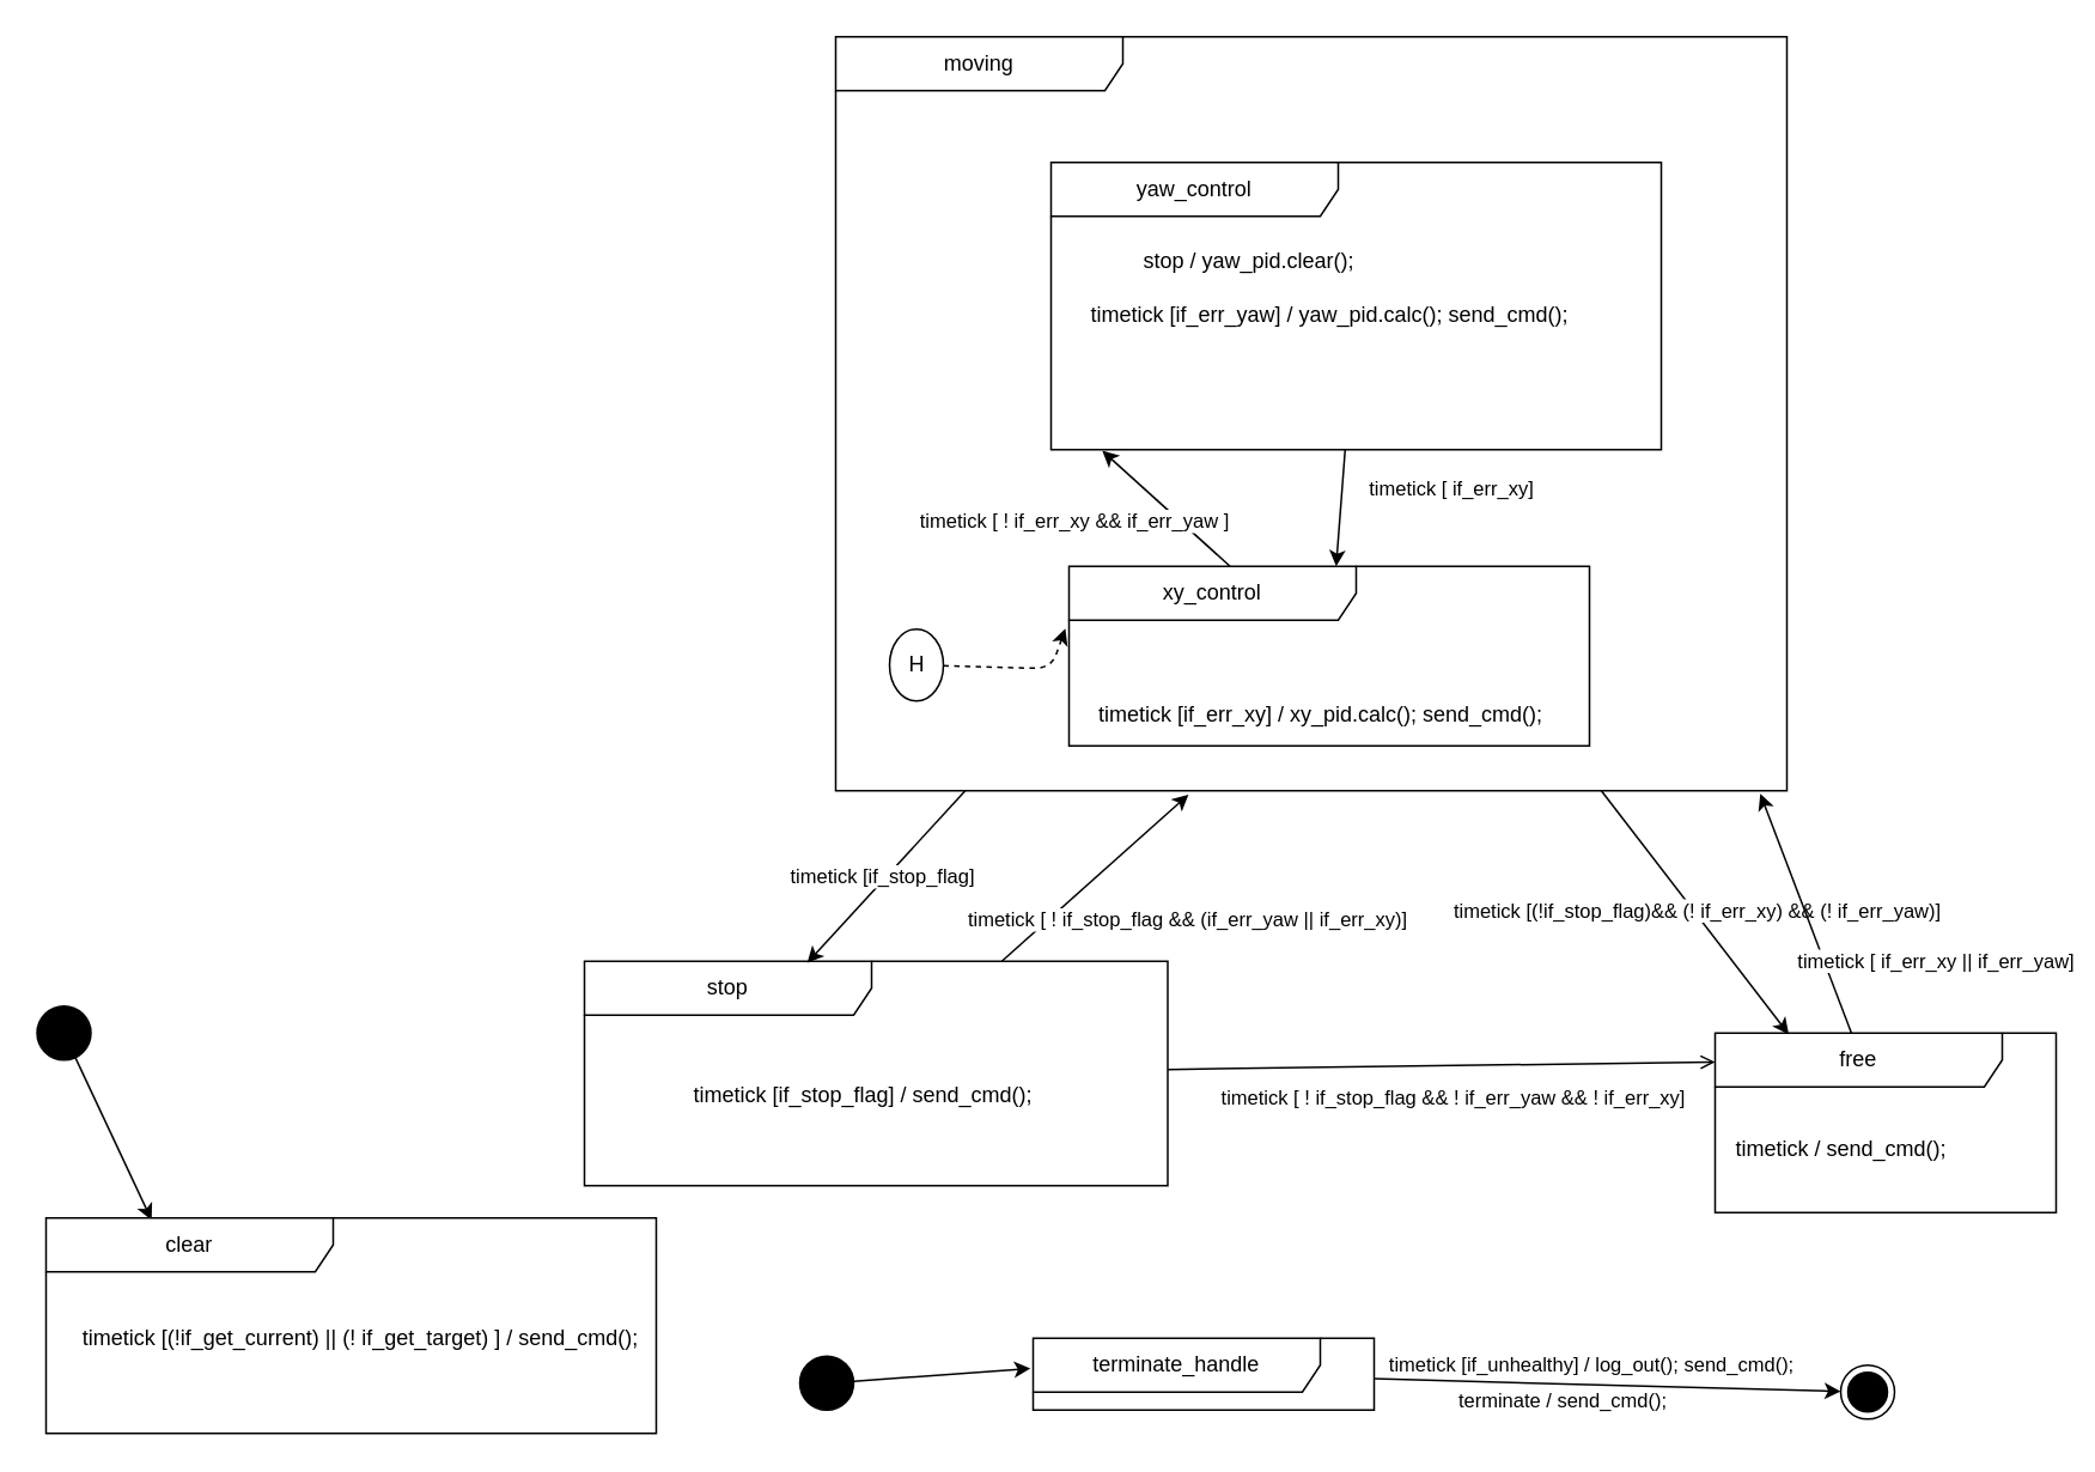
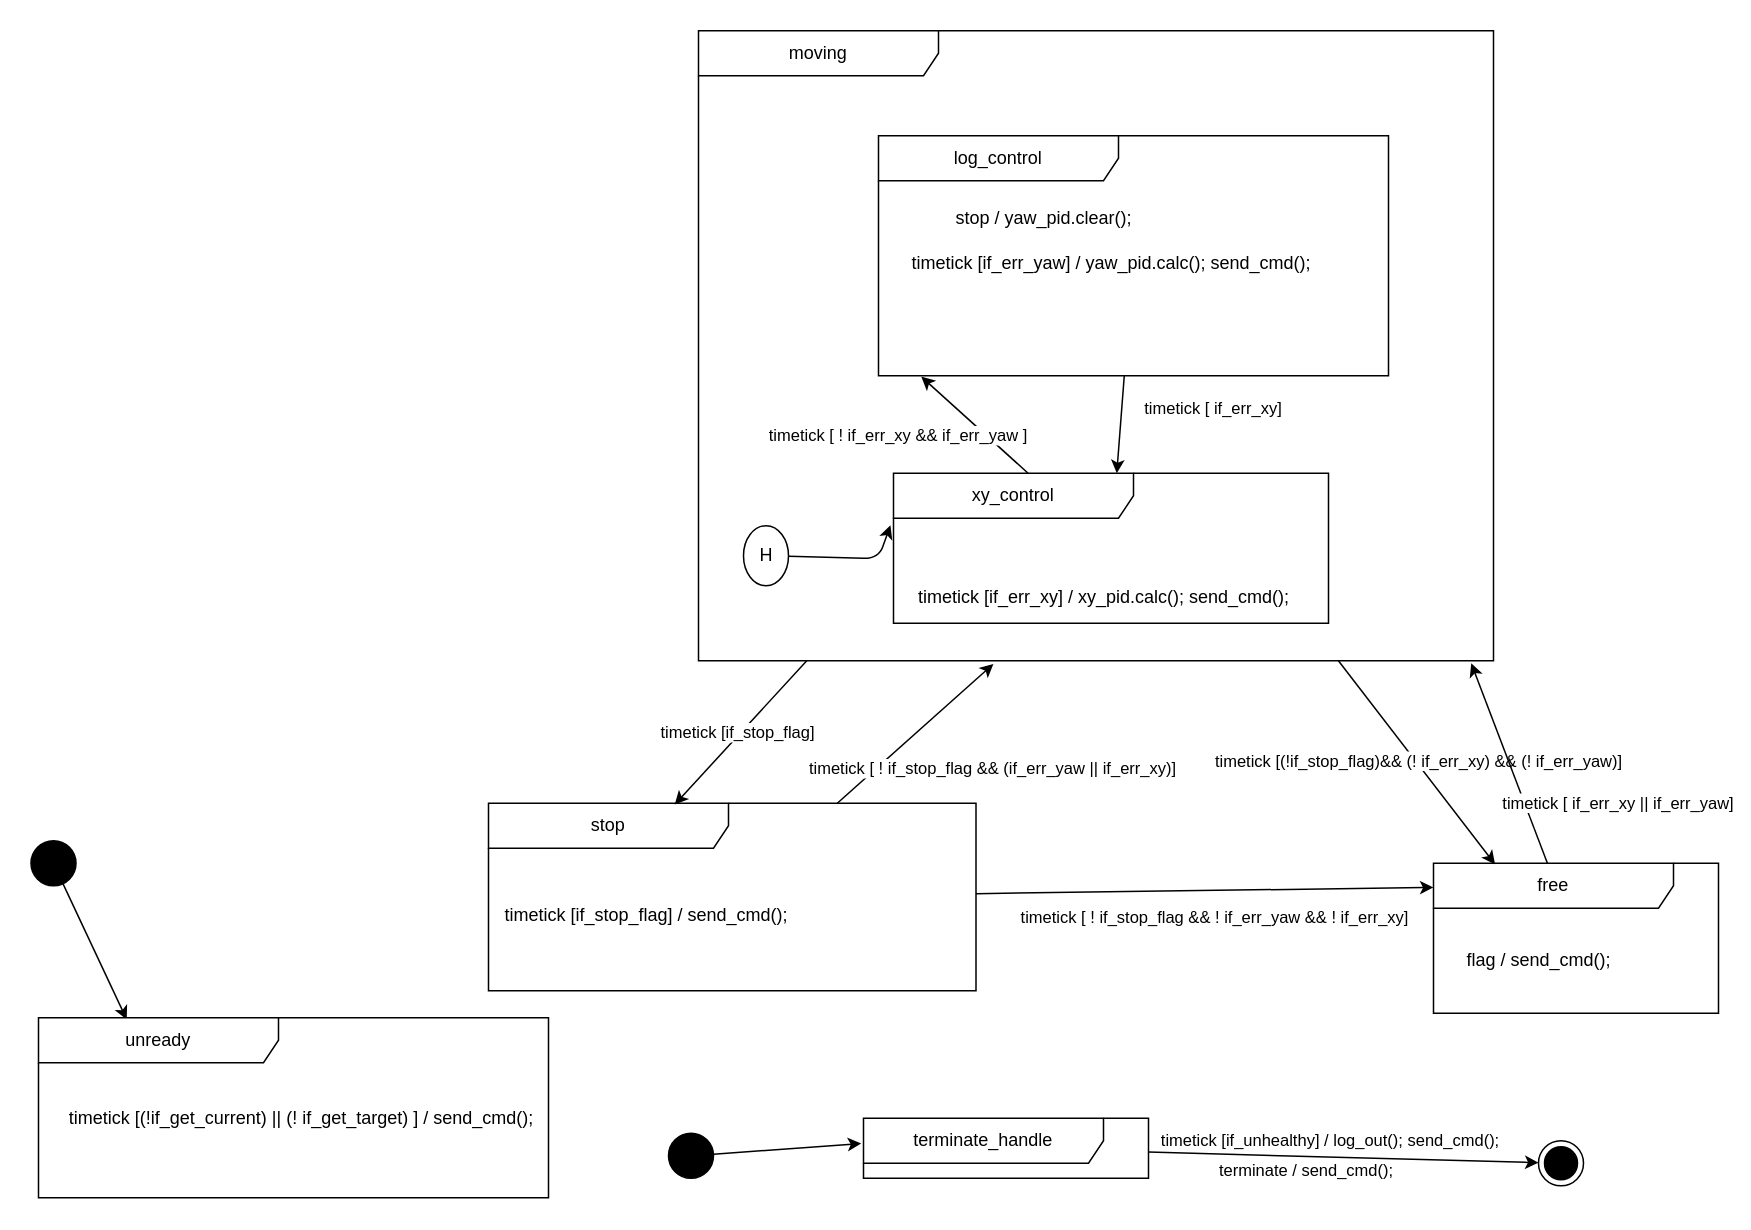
  <mxCell id="0" />
  <mxCell id="1" parent="0" />
  <mxCell id="2" value="moving" style="shape=umlFrame;whiteSpace=wrap;html=1;pointerEvents=0;recursiveResize=0;container=1;collapsible=0;width=160;" parent="1" vertex="1"><mxGeometry x="465" y="20" width="530" height="420" as="geometry" /></mxCell>
  <mxCell id="3" style="edgeStyle=none;html=1;" parent="2" source="5" target="10" edge="1"><mxGeometry relative="1" as="geometry" /></mxCell>
  <mxCell id="4" value="timetick [ if_err_xy]" style="edgeLabel;html=1;align=center;verticalAlign=middle;resizable=0;points=[];" parent="3" vertex="1" connectable="0"><mxGeometry x="-0.311" relative="1" as="geometry"><mxPoint x="60" as="offset" /></mxGeometry></mxCell>
- <mxCell id="5" value="yaw_control" style="shape=umlFrame;whiteSpace=wrap;html=1;pointerEvents=0;recursiveResize=0;container=1;collapsible=0;width=160;" parent="2" vertex="1"><mxGeometry x="120" y="70" width="340" height="160" as="geometry" /></mxCell>
+ <mxCell id="5" value="log_control" style="shape=umlFrame;whiteSpace=wrap;html=1;pointerEvents=0;recursiveResize=0;container=1;collapsible=0;width=160;" parent="2" vertex="1"><mxGeometry x="120" y="70" width="340" height="160" as="geometry" /></mxCell>
  <mxCell id="6" value="stop / yaw_pid.clear();" style="text;html=1;align=center;verticalAlign=middle;resizable=0;points=[];autosize=1;strokeColor=none;fillColor=none;" parent="5" vertex="1"><mxGeometry x="40" y="40" width="140" height="30" as="geometry" /></mxCell>
  <mxCell id="7" value="timetick [if_err_yaw] / yaw_pid.calc(); send_cmd();" style="text;html=1;align=center;verticalAlign=middle;resizable=0;points=[];autosize=1;strokeColor=none;fillColor=none;" parent="5" vertex="1"><mxGeometry x="10" y="70" width="290" height="30" as="geometry" /></mxCell>
- <mxCell id="8" style="edgeStyle=none;html=1;entryX=-0.007;entryY=0.347;entryDx=0;entryDy=0;entryPerimeter=0;dashed=1;" parent="2" source="9" target="10" edge="1"><mxGeometry relative="1" as="geometry"><Array as="points"><mxPoint x="120" y="352" /></Array></mxGeometry></mxCell>
+ <mxCell id="8" style="edgeStyle=none;html=1;entryX=-0.007;entryY=0.347;entryDx=0;entryDy=0;entryPerimeter=0;" parent="2" source="9" target="10" edge="1"><mxGeometry relative="1" as="geometry"><Array as="points"><mxPoint x="120" y="352" /></Array></mxGeometry></mxCell>
  <mxCell id="9" value="H" style="ellipse;html=1;" parent="2" vertex="1"><mxGeometry x="30" y="330" width="30" height="40" as="geometry" /></mxCell>
  <mxCell id="10" value="xy_control" style="shape=umlFrame;whiteSpace=wrap;html=1;pointerEvents=0;recursiveResize=0;container=1;collapsible=0;width=160;" parent="2" vertex="1"><mxGeometry x="130" y="295" width="290" height="100" as="geometry" /></mxCell>
  <mxCell id="11" value="timetick [if_err_xy] / xy_pid.calc(); send_cmd();" style="text;html=1;align=center;verticalAlign=middle;resizable=0;points=[];autosize=1;strokeColor=none;fillColor=none;" parent="10" vertex="1"><mxGeometry x="5" y="68" width="270" height="30" as="geometry" /></mxCell>
  <mxCell id="12" style="edgeStyle=none;html=1;entryX=0.084;entryY=1.004;entryDx=0;entryDy=0;entryPerimeter=0;" parent="2" source="10" target="5" edge="1"><mxGeometry relative="1" as="geometry" /></mxCell>
  <mxCell id="13" value="timetick [ ! if_err_xy &amp;amp;&amp;amp; if_err_yaw ]" style="edgeLabel;html=1;align=center;verticalAlign=middle;resizable=0;points=[];" parent="12" vertex="1" connectable="0"><mxGeometry x="0.195" y="3" relative="1" as="geometry"><mxPoint x="-43" y="11" as="offset" /></mxGeometry></mxCell>
  <mxCell id="14" value="stop" style="shape=umlFrame;whiteSpace=wrap;html=1;pointerEvents=0;recursiveResize=0;container=1;collapsible=0;width=160;" parent="1" vertex="1"><mxGeometry x="325" y="535" width="325" height="125" as="geometry" /></mxCell>
- <mxCell id="15" value="timetick [if_stop_flag] / send_cmd();" style="text;html=1;align=center;verticalAlign=middle;resizable=0;points=[];autosize=1;strokeColor=none;fillColor=none;" parent="14" vertex="1"><mxGeometry x="50" y="60" width="210" height="30" as="geometry" /></mxCell>
+ <mxCell id="15" value="timetick [if_stop_flag] / send_cmd();" style="text;html=1;align=center;verticalAlign=middle;resizable=0;points=[];autosize=1;strokeColor=none;fillColor=none;" parent="14" vertex="1"><mxGeometry y="60" width="210" height="30" as="geometry" /></mxCell>
  <mxCell id="16" value="free" style="shape=umlFrame;whiteSpace=wrap;html=1;pointerEvents=0;recursiveResize=0;container=1;collapsible=0;width=160;" parent="1" vertex="1"><mxGeometry x="955" y="575" width="190" height="100" as="geometry" /></mxCell>
- <mxCell id="17" value="timetick / send_cmd();" style="text;html=1;align=center;verticalAlign=middle;resizable=0;points=[];autosize=1;strokeColor=none;fillColor=none;" parent="16" vertex="1"><mxGeometry y="50" width="140" height="30" as="geometry" /></mxCell>
+ <mxCell id="17" value="flag / send_cmd();" style="text;html=1;align=center;verticalAlign=middle;resizable=0;points=[];autosize=1;strokeColor=none;fillColor=none;" parent="16" vertex="1"><mxGeometry y="50" width="140" height="30" as="geometry" /></mxCell>
  <mxCell id="18" style="edgeStyle=none;html=1;entryX=0.382;entryY=0.007;entryDx=0;entryDy=0;entryPerimeter=0;" parent="1" source="2" target="14" edge="1"><mxGeometry relative="1" as="geometry" /></mxCell>
  <mxCell id="19" value="timetick [if_stop_flag]" style="edgeLabel;html=1;align=center;verticalAlign=middle;resizable=0;points=[];" parent="18" vertex="1" connectable="0"><mxGeometry x="-0.143" y="-1" relative="1" as="geometry"><mxPoint x="-8" y="7" as="offset" /></mxGeometry></mxCell>
  <mxCell id="20" style="edgeStyle=none;html=1;entryX=0.216;entryY=0.007;entryDx=0;entryDy=0;entryPerimeter=0;" parent="1" source="2" target="16" edge="1"><mxGeometry relative="1" as="geometry" /></mxCell>
  <mxCell id="21" value="timetick [(!if_stop_flag)&amp;amp;&amp;amp; (! if_err_xy) &amp;amp;&amp;amp; (! if_err_yaw)]" style="edgeLabel;html=1;align=center;verticalAlign=middle;resizable=0;points=[];" parent="20" vertex="1" connectable="0"><mxGeometry x="-0.013" y="1" relative="1" as="geometry"><mxPoint as="offset" /></mxGeometry></mxCell>
  <mxCell id="22" value="" style="ellipse;fillColor=strokeColor;html=1;" parent="1" vertex="1"><mxGeometry x="20" y="560" width="30" height="30" as="geometry" /></mxCell>
  <mxCell id="23" style="edgeStyle=none;html=1;entryX=0.173;entryY=0.01;entryDx=0;entryDy=0;entryPerimeter=0;" parent="1" source="22" target="37" edge="1"><mxGeometry relative="1" as="geometry" /></mxCell>
  <mxCell id="24" style="edgeStyle=none;html=1;entryX=0.371;entryY=1.005;entryDx=0;entryDy=0;entryPerimeter=0;" parent="1" source="14" target="2" edge="1"><mxGeometry relative="1" as="geometry" /></mxCell>
  <mxCell id="25" value="timetick [ ! if_stop_flag &amp;amp;&amp;amp; (if_err_yaw || if_err_xy)]" style="edgeLabel;html=1;align=center;verticalAlign=middle;resizable=0;points=[];" parent="24" vertex="1" connectable="0"><mxGeometry x="0.198" relative="1" as="geometry"><mxPoint x="40" y="32" as="offset" /></mxGeometry></mxCell>
  <mxCell id="26" style="edgeStyle=none;html=1;entryX=0.972;entryY=1.004;entryDx=0;entryDy=0;entryPerimeter=0;" parent="1" source="16" target="2" edge="1"><mxGeometry relative="1" as="geometry" /></mxCell>
  <mxCell id="27" value="&lt;span style=&quot;color: rgb(0, 0, 0);&quot;&gt;timetick [ if_err_xy || if_err_yaw]&lt;/span&gt;" style="edgeLabel;html=1;align=center;verticalAlign=middle;resizable=0;points=[];" parent="26" vertex="1" connectable="0"><mxGeometry x="-0.4" y="-1" relative="1" as="geometry"><mxPoint x="61" as="offset" /></mxGeometry></mxCell>
  <mxCell id="28" value="" style="ellipse;fillColor=strokeColor;html=1;" parent="1" vertex="1"><mxGeometry x="445" y="755" width="30" height="30" as="geometry" /></mxCell>
  <mxCell id="29" style="edgeStyle=none;html=1;" parent="1" source="32" target="34" edge="1"><mxGeometry relative="1" as="geometry" /></mxCell>
  <mxCell id="30" value="terminate / send_cmd();" style="edgeLabel;html=1;align=center;verticalAlign=middle;resizable=0;points=[];" parent="29" vertex="1" connectable="0"><mxGeometry x="-0.395" y="1" relative="1" as="geometry"><mxPoint x="26" y="11" as="offset" /></mxGeometry></mxCell>
  <mxCell id="31" value="timetick [if_unhealthy] / log_out(); send_cmd();" style="edgeLabel;html=1;align=center;verticalAlign=middle;resizable=0;points=[];" parent="29" vertex="1" connectable="0"><mxGeometry x="-0.38" y="1" relative="1" as="geometry"><mxPoint x="40" y="-9" as="offset" /></mxGeometry></mxCell>
  <mxCell id="32" value="terminate_handle" style="shape=umlFrame;whiteSpace=wrap;html=1;pointerEvents=0;recursiveResize=0;container=1;collapsible=0;width=160;" parent="1" vertex="1"><mxGeometry x="575" y="745" width="190" height="40" as="geometry" /></mxCell>
  <mxCell id="33" style="edgeStyle=none;html=1;entryX=-0.008;entryY=0.421;entryDx=0;entryDy=0;entryPerimeter=0;" parent="1" source="28" target="32" edge="1"><mxGeometry relative="1" as="geometry" /></mxCell>
  <mxCell id="34" value="" style="ellipse;html=1;shape=endState;fillColor=strokeColor;" parent="1" vertex="1"><mxGeometry x="1025" y="760" width="30" height="30" as="geometry" /></mxCell>
- <mxCell id="35" style="edgeStyle=none;html=1;entryX=0;entryY=0.161;entryDx=0;entryDy=0;entryPerimeter=0;endArrow=open;" parent="1" source="14" target="16" edge="1"><mxGeometry relative="1" as="geometry" /></mxCell>
+ <mxCell id="35" style="edgeStyle=none;html=1;entryX=0;entryY=0.161;entryDx=0;entryDy=0;entryPerimeter=0;" parent="1" source="14" target="16" edge="1"><mxGeometry relative="1" as="geometry" /></mxCell>
  <mxCell id="36" value="&lt;span style=&quot;color: rgb(0, 0, 0);&quot;&gt;timetick [ ! if_stop_flag &amp;amp;&amp;amp; ! if_err_yaw &amp;amp;&amp;amp; ! if_err_xy]&lt;/span&gt;" style="edgeLabel;html=1;align=center;verticalAlign=middle;resizable=0;points=[];" parent="35" vertex="1" connectable="0"><mxGeometry x="0.186" y="1" relative="1" as="geometry"><mxPoint x="-22" y="19" as="offset" /></mxGeometry></mxCell>
- <mxCell id="37" value="clear" style="shape=umlFrame;whiteSpace=wrap;html=1;pointerEvents=0;recursiveResize=0;container=1;collapsible=0;width=160;" parent="1" vertex="1"><mxGeometry x="25" y="678" width="340" height="120" as="geometry" /></mxCell>
+ <mxCell id="37" value="unready" style="shape=umlFrame;whiteSpace=wrap;html=1;pointerEvents=0;recursiveResize=0;container=1;collapsible=0;width=160;" parent="1" vertex="1"><mxGeometry x="25" y="678" width="340" height="120" as="geometry" /></mxCell>
  <mxCell id="38" value="&lt;span style=&quot;color: rgb(0, 0, 0);&quot;&gt;timetick [(!if_get_current) || (! if_get_target) ] / send_cmd();&lt;/span&gt;" style="text;html=1;align=center;verticalAlign=middle;resizable=0;points=[];autosize=1;strokeColor=none;fillColor=none;" parent="37" vertex="1"><mxGeometry x="10" y="52" width="330" height="30" as="geometry" /></mxCell>
